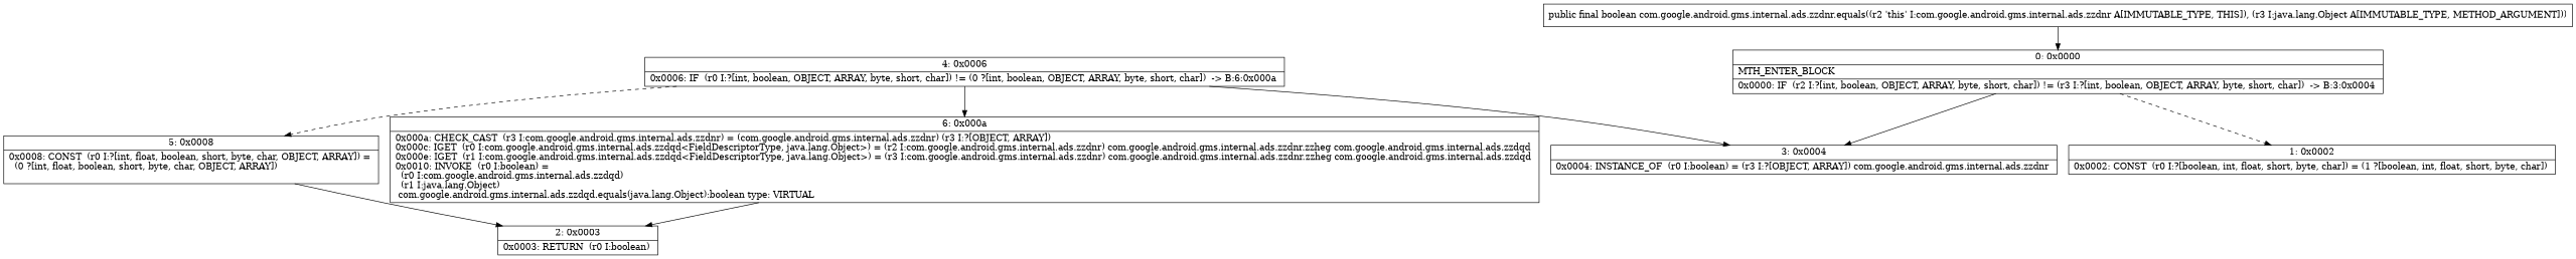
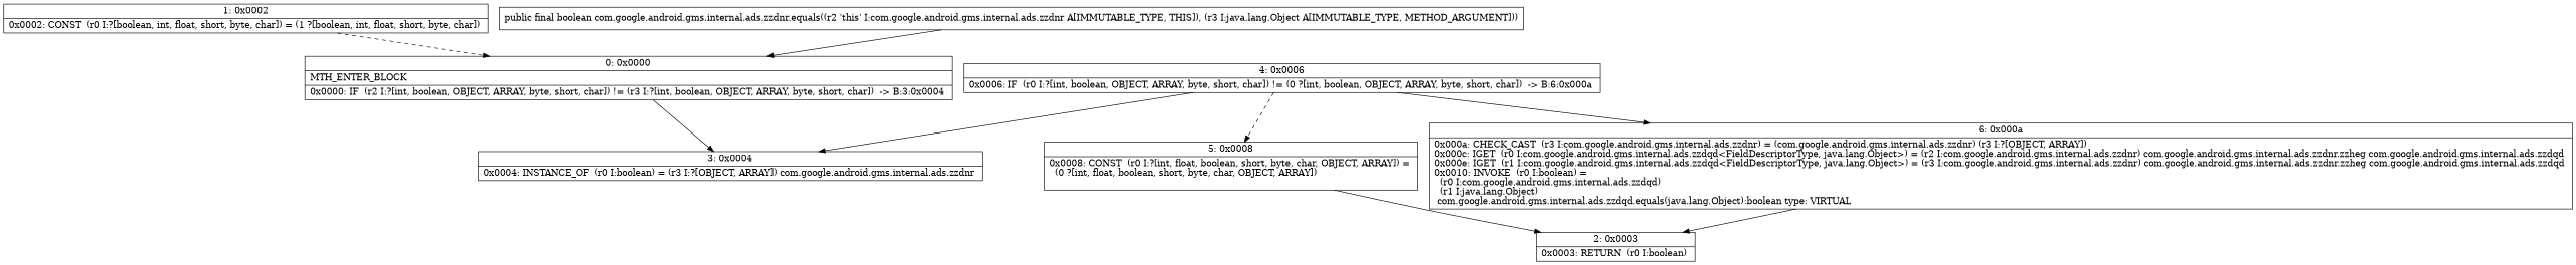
  digraph {
    node [shape=record]
    n1 [label="{0\:\ 0x0000|MTH_ENTER_BLOCK\l|0x0000: IF  (r2 I:?[int, boolean, OBJECT, ARRAY, byte, short, char]) != (r3 I:?[int, boolean, OBJECT, ARRAY, byte, short, char])  \-\> B:3:0x0004 \l}"]
    n2 [label="{1\:\ 0x0002|0x0002: CONST  (r0 I:?[boolean, int, float, short, byte, char]) = (1 ?[boolean, int, float, short, byte, char]) \l}"]
    n3 [label="{3\:\ 0x0004|0x0004: INSTANCE_OF  (r0 I:boolean) = (r3 I:?[OBJECT, ARRAY]) com.google.android.gms.internal.ads.zzdnr \l}"]
    n4 [label="{2\:\ 0x0003|0x0003: RETURN  (r0 I:boolean) \l}"]
    n5 [label="{4\:\ 0x0006|0x0006: IF  (r0 I:?[int, boolean, OBJECT, ARRAY, byte, short, char]) != (0 ?[int, boolean, OBJECT, ARRAY, byte, short, char])  \-\> B:6:0x000a \l}"]
    n6 [label="{5\:\ 0x0008|0x0008: CONST  (r0 I:?[int, float, boolean, short, byte, char, OBJECT, ARRAY]) = \l  (0 ?[int, float, boolean, short, byte, char, OBJECT, ARRAY])\l \l}"]
    n7 [label="{6\:\ 0x000a|0x000a: CHECK_CAST  (r3 I:com.google.android.gms.internal.ads.zzdnr) = (com.google.android.gms.internal.ads.zzdnr) (r3 I:?[OBJECT, ARRAY]) \l0x000c: IGET  (r0 I:com.google.android.gms.internal.ads.zzdqd\<FieldDescriptorType, java.lang.Object\>) = (r2 I:com.google.android.gms.internal.ads.zzdnr) com.google.android.gms.internal.ads.zzdnr.zzheg com.google.android.gms.internal.ads.zzdqd \l0x000e: IGET  (r1 I:com.google.android.gms.internal.ads.zzdqd\<FieldDescriptorType, java.lang.Object\>) = (r3 I:com.google.android.gms.internal.ads.zzdnr) com.google.android.gms.internal.ads.zzdnr.zzheg com.google.android.gms.internal.ads.zzdqd \l0x0010: INVOKE  (r0 I:boolean) = \l  (r0 I:com.google.android.gms.internal.ads.zzdqd)\l  (r1 I:java.lang.Object)\l com.google.android.gms.internal.ads.zzdqd.equals(java.lang.Object):boolean type: VIRTUAL \l}"]
    n8 [label="{public final boolean com.google.android.gms.internal.ads.zzdnr.equals((r2 'this' I:com.google.android.gms.internal.ads.zzdnr A[IMMUTABLE_TYPE, THIS]), (r3 I:java.lang.Object A[IMMUTABLE_TYPE, METHOD_ARGUMENT])) }"]
-   n1 -> n2 [style=dashed]
+   n2 -> n1 [style=dashed]
    n1 -> n3
    n5 -> n3
    n5 -> n6 [style=dashed]
    n5 -> n7
    n6 -> n4
    n7 -> n4
    n8 -> n1
  }
